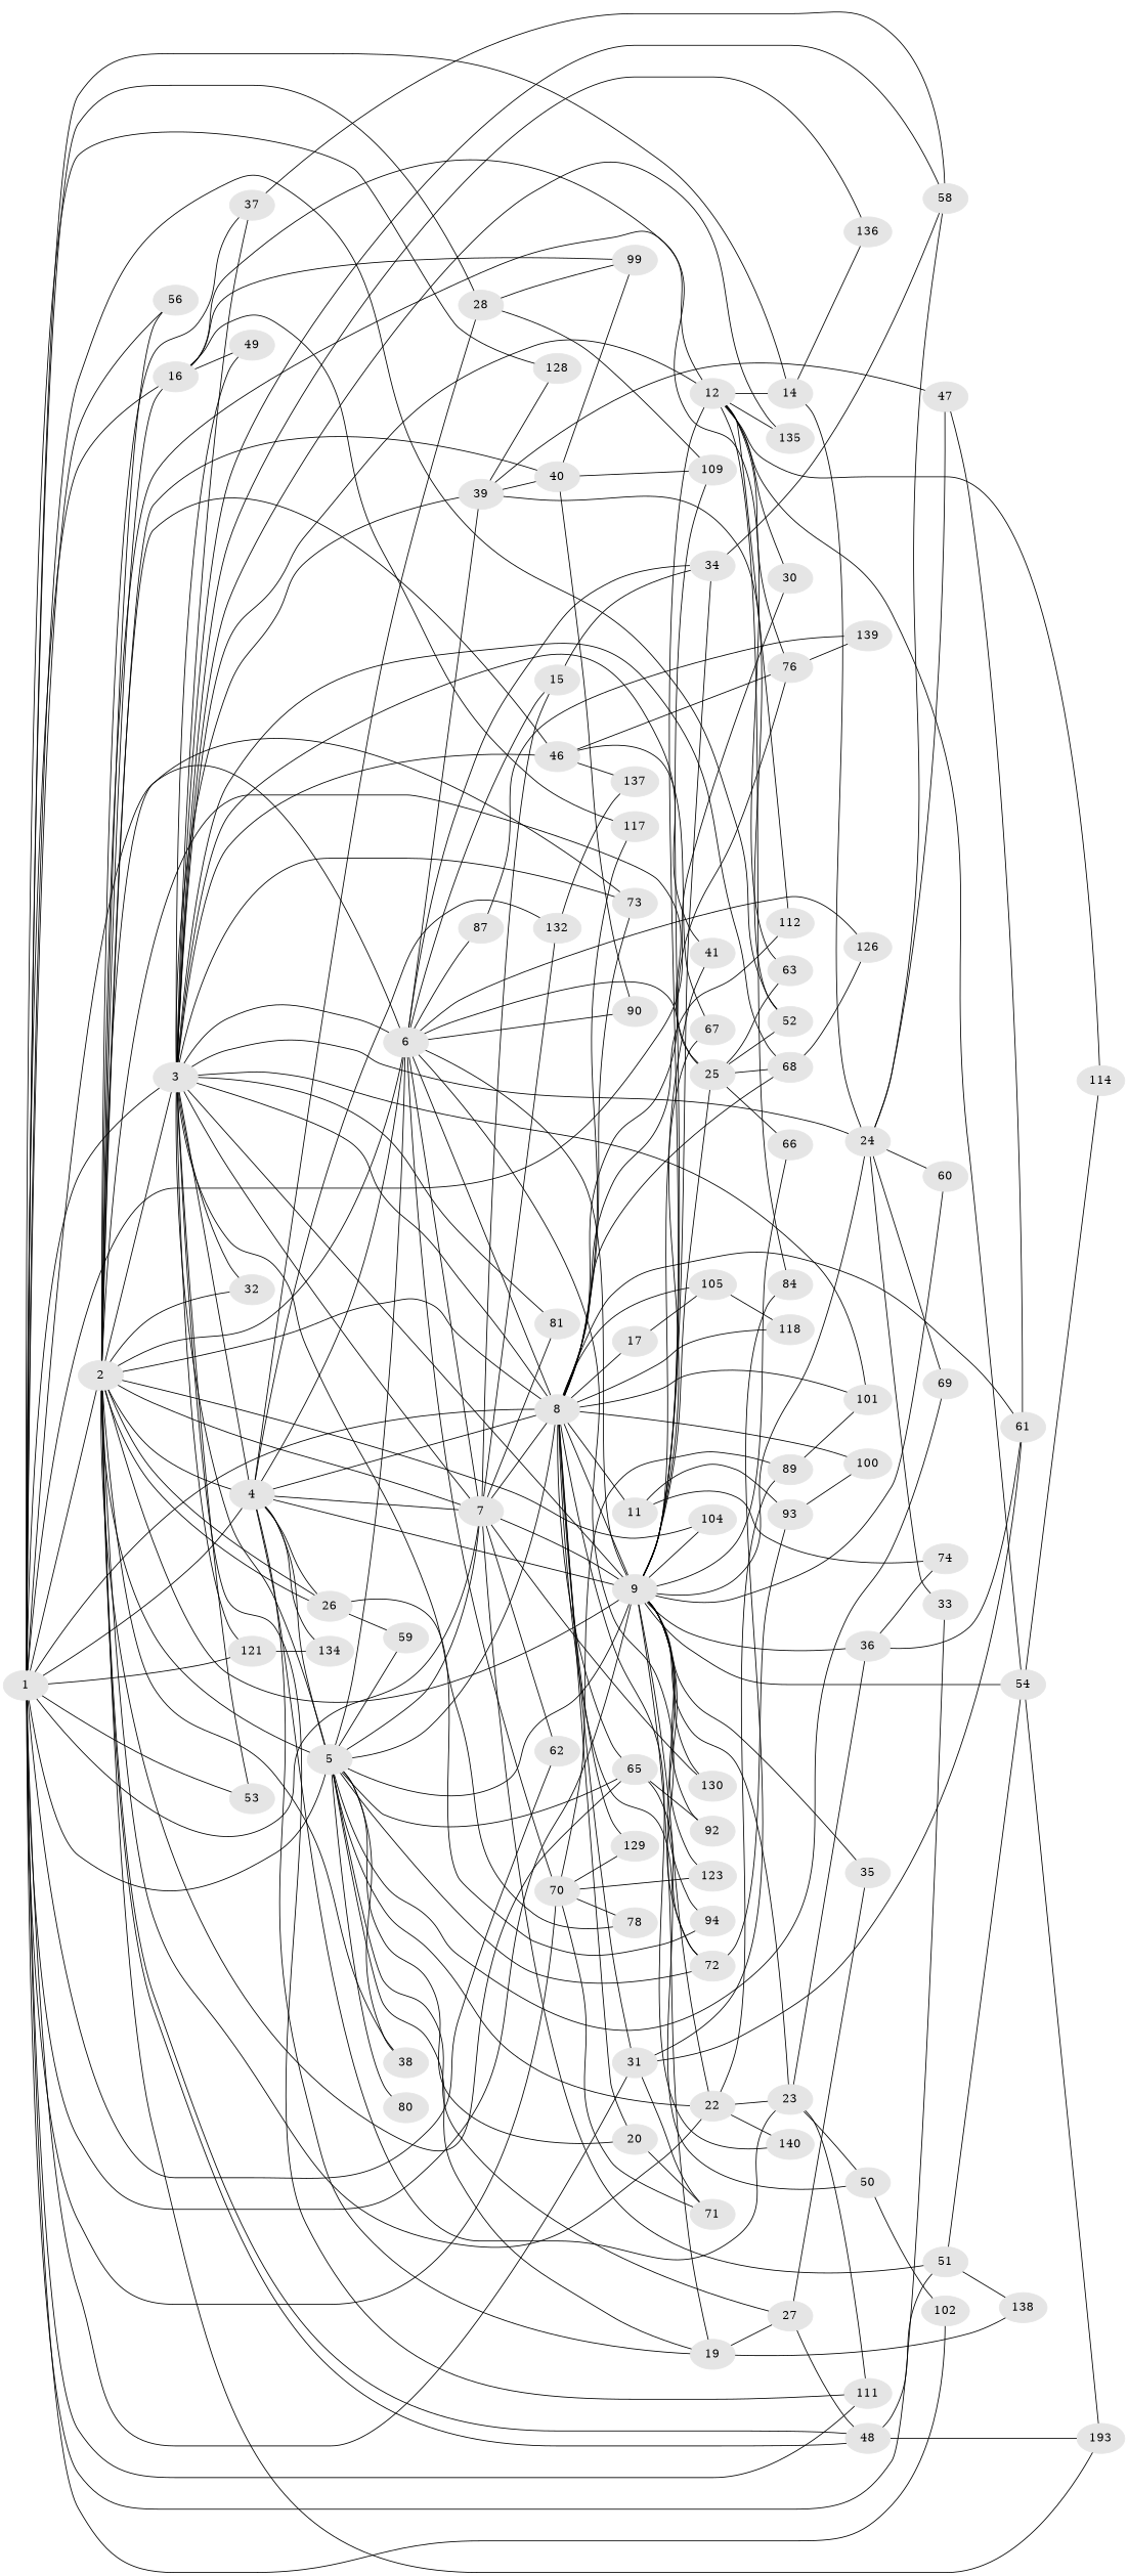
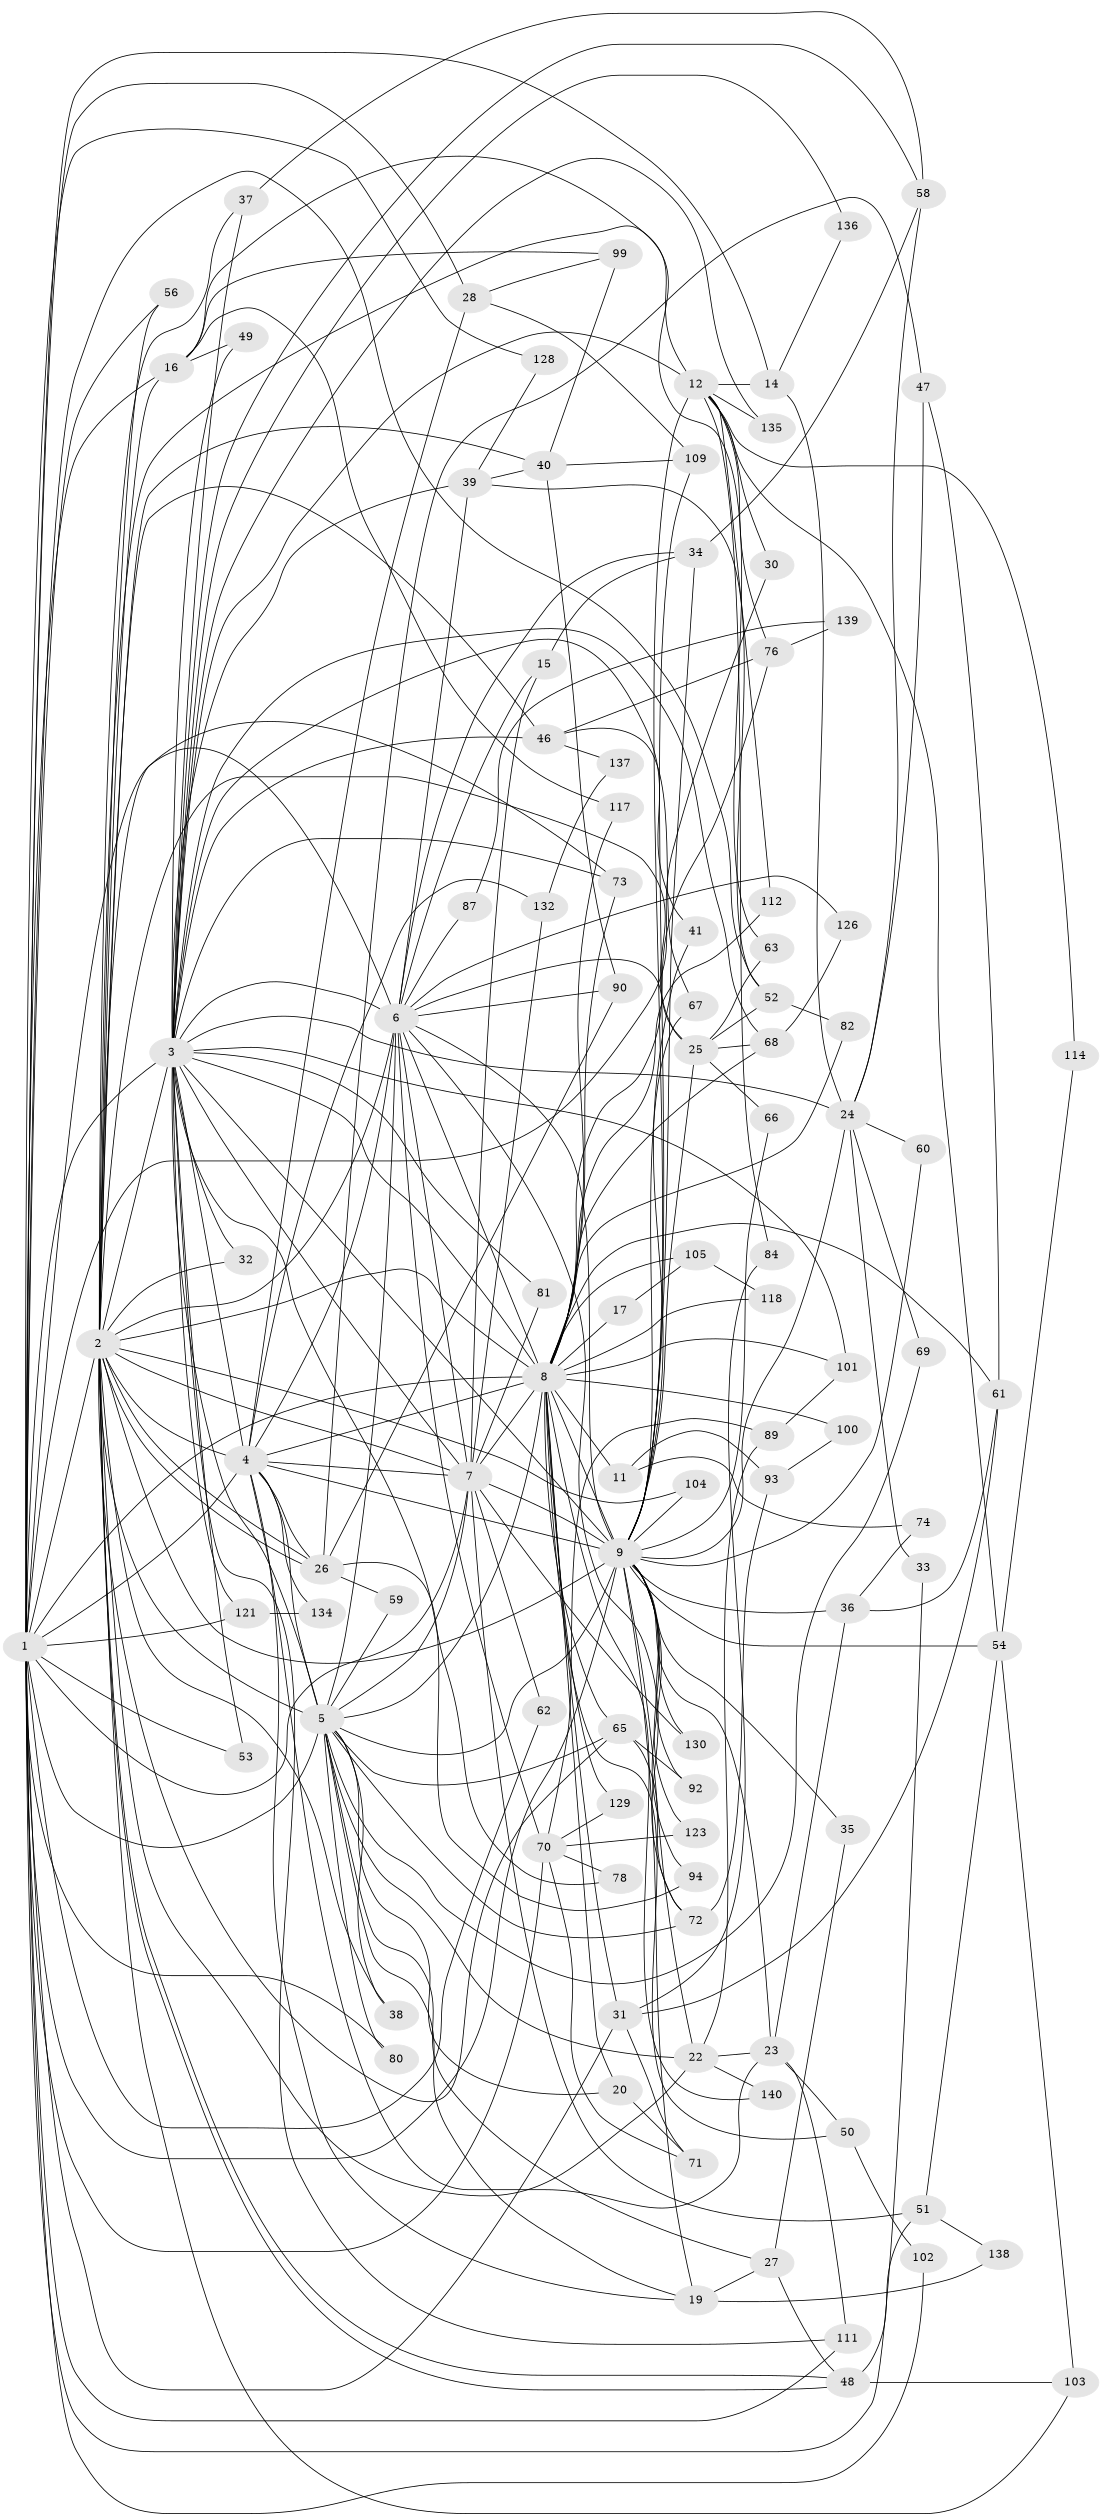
  graph {
    rankdir=LR
    node [color=gray90 style=filled]
    1 [super="+13"]
    2 [super="+42"]
    3 [super="+85"]
    4 [super="+120"]
    5 [super="+91"]
    6 [super="+75"]
    7 [super="+98"]
    8 [super="+10"]
    9 [super="+110"]
    14
    16 [super="+18"]
    28 [super="+64"]
    30
    31 [super="+79"]
    33
    52
    53
    56
    62
    70 [super="+77"]
    80
    102
    111 [super="+122"]
    121
    128
    12 [super="+88"]
    22 [super="+43"]
    25 [super="+44"]
    26 [super="+95"]
    32
    37 [super="+141"]
    38 [super="+83"]
    40 [super="+106"]
    46
    48 [super="+97"]
    65 [super="+119"]
    73 [super="+125"]
-   103 [label=193]
+   103
    104
    24 [super="+29"]
    39 [super="+107"]
    41
    49
    58
    68 [super="+131"]
    78
    81
    101 [super="+127"]
    135
    136
    19 [super="+21"]
    23 [super="+116"]
    132
    134
    20
    27
    59
    69
    72 [super="+133"]
    15
    34 [super="+55"]
    87
    90
    126
    51 [super="+57"]
    130
    11 [super="+45"]
    17
    50
    61
    76 [super="+96"]
+   82
    100
    105
    112
    117
    118
    129
    140
    35
    36 [super="+86"]
    54 [super="+108"]
    60
    66
    67
    92
    94
    109 [super="+124"]
    123
    63
    99 [super="+113"]
    84
    71
    89
    114
    137
    47
    138
    93
    139
    74
    1 -- 2
    1 -- 3
    1 -- 4
    1 -- 5
    1 -- 6
    1 -- 7 [weight=2]
    1 -- 8 [weight=2]
    1 -- 9 [weight=2]
    1 -- 14
    1 -- 16
    1 -- 28
    1 -- 30
    1 -- 31
    1 -- 33
    1 -- 52
    1 -- 53
    1 -- 56
    1 -- 62
    1 -- 70
+   1 -- 80
    1 -- 102
    1 -- 111
    1 -- 121
    1 -- 128
    2 -- 3
    2 -- 4
    2 -- 5
    2 -- 6
    2 -- 7
    2 -- 8 [weight=3]
    2 -- 9 [weight=2]
    2 -- 16 [weight=2]
    2 -- 56
    2 -- 12
    2 -- 22
    2 -- 25
    2 -- 26
    2 -- 26
    2 -- 32
    2 -- 37
    2 -- 38
    2 -- 40
    2 -- 46
    2 -- 48
    2 -- 48
    2 -- 65
    2 -- 73
    2 -- 103
    2 -- 104
    3 -- 4
    3 -- 5
    3 -- 6
    3 -- 7
    3 -- 8 [weight=2]
    3 -- 9
    3 -- 53
    3 -- 111
    3 -- 121
    3 -- 12
    3 -- 32
    3 -- 37
    3 -- 46
    3 -- 73
    3 -- 24
    3 -- 39
    3 -- 41
    3 -- 49
    3 -- 58
    3 -- 68
    3 -- 78
    3 -- 81
    3 -- 101
    3 -- 135
    3 -- 136
    4 -- 5 [weight=3]
    4 -- 6
    4 -- 7
    4 -- 8 [weight=2]
    4 -- 9
    4 -- 28
    4 -- 26
    4 -- 19
    4 -- 23
    4 -- 132
    4 -- 134
    5 -- 6
    5 -- 7
    5 -- 8 [weight=2]
    5 -- 9
    5 -- 80
    5 -- 22
    5 -- 38
    5 -- 65
    5 -- 19
    5 -- 20
    5 -- 27
    5 -- 59
    5 -- 69
    5 -- 72
    6 -- 7
    6 -- 8 [weight=3]
    6 -- 9
    6 -- 70
    6 -- 25
    6 -- 39
    6 -- 72
    6 -- 15
    6 -- 34
    6 -- 87 [weight=2]
    6 -- 90
    6 -- 126
    7 -- 8 [weight=2]
    7 -- 9
    7 -- 62
    7 -- 81
    7 -- 132
    7 -- 15
    7 -- 51
    7 -- 130
    8 -- 9 [weight=2]
    8 -- 31
    8 -- 65
    8 -- 73
    8 -- 68
    8 -- 101
    8 -- 20
    8 -- 11 [weight=3]
    8 -- 17
    8 -- 50
    8 -- 61
    8 -- 76
+   8 -- 82
    8 -- 100
    8 -- 105
    8 -- 112
    8 -- 117
    8 -- 118
    8 -- 129
    8 -- 140
    9 -- 12
    9 -- 22
    9 -- 25
    9 -- 104
    9 -- 24
    9 -- 41
    9 -- 19
    9 -- 23
    9 -- 34
    9 -- 130
    9 -- 35
    9 -- 36
    9 -- 54
    9 -- 60
    9 -- 66
    9 -- 67
    9 -- 92
    9 -- 94
    9 -- 109
    9 -- 123
    14 -- 24
    14 -- 136
    16 -- 49
    16 -- 117
    16 -- 63
    16 -- 99
    28 -- 109
    28 -- 99
    31 -- 61
    31 -- 84
    31 -- 71
+   52 -- 82
    70 -- 78
    70 -- 129
    70 -- 123
    70 -- 71
    70 -- 89
    121 -- 134
    12 -- 14
    12 -- 30
    12 -- 135
    12 -- 76
    12 -- 112
    12 -- 54
    12 -- 84
    12 -- 114
    22 -- 23
    22 -- 140
    22 -- 89
    25 -- 52
    25 -- 68
    25 -- 66
    25 -- 63
    26 -- 59
+   26 -- 90
    26 -- 94
    37 -- 58
    40 -- 90
    40 -- 109
    40 -- 99
    46 -- 76
    46 -- 67
    46 -- 137
    48 -- 103
    48 -- 51
    65 -- 72
    65 -- 92
    24 -- 33
    24 -- 58
    24 -- 69
    24 -- 60
    24 -- 47
    39 -- 52
    39 -- 128
    39 -- 40
-   39 -- 47
+   26 -- 47
    68 -- 126
    19 -- 27
    19 -- 138
    23 -- 111
    23 -- 50
    23 -- 36
    132 -- 137
    20 -- 71
    27 -- 48
    27 -- 35
    72 -- 93
    15 -- 34
    34 -- 58
    87 -- 139
    51 -- 54
    51 -- 138
    11 -- 93
    11 -- 74
    17 -- 105
    50 -- 102
    76 -- 139
    105 -- 118
    36 -- 61
    36 -- 74
    54 -- 103
    54 -- 114
    89 -- 101
    47 -- 61
    93 -- 100
  }
